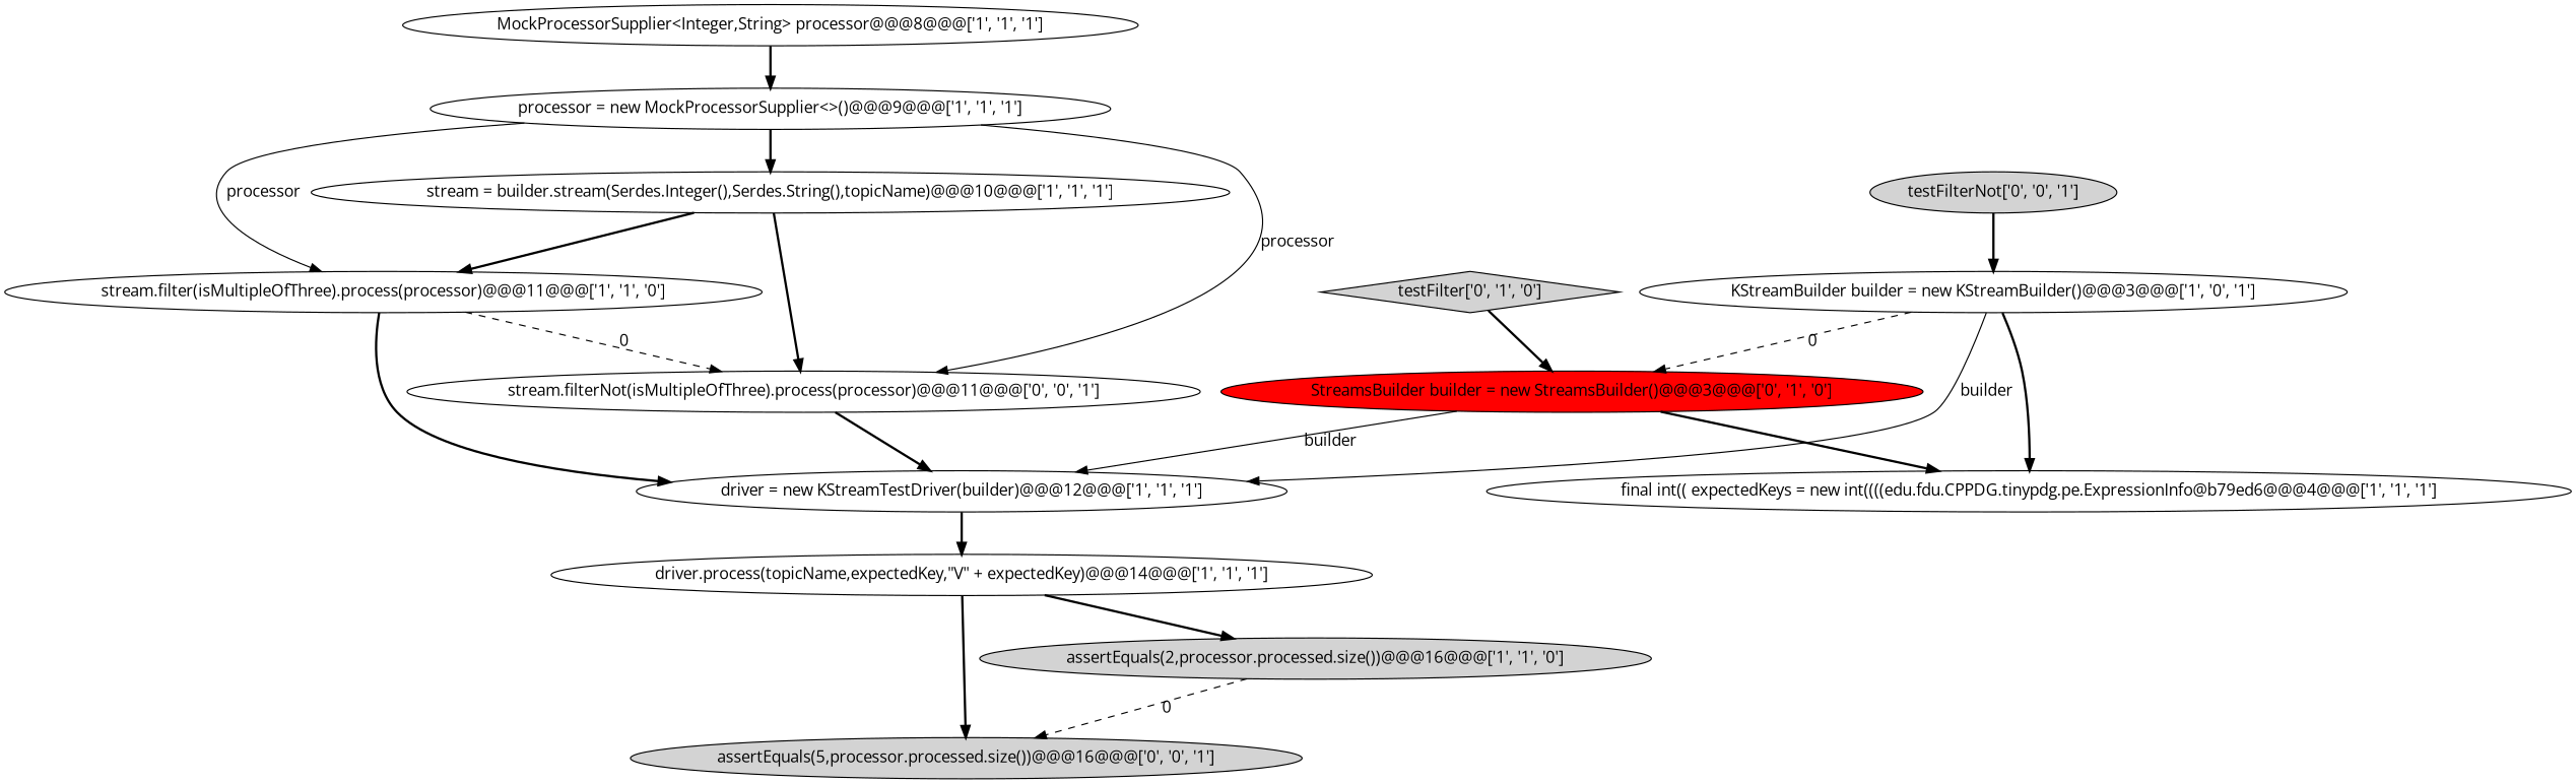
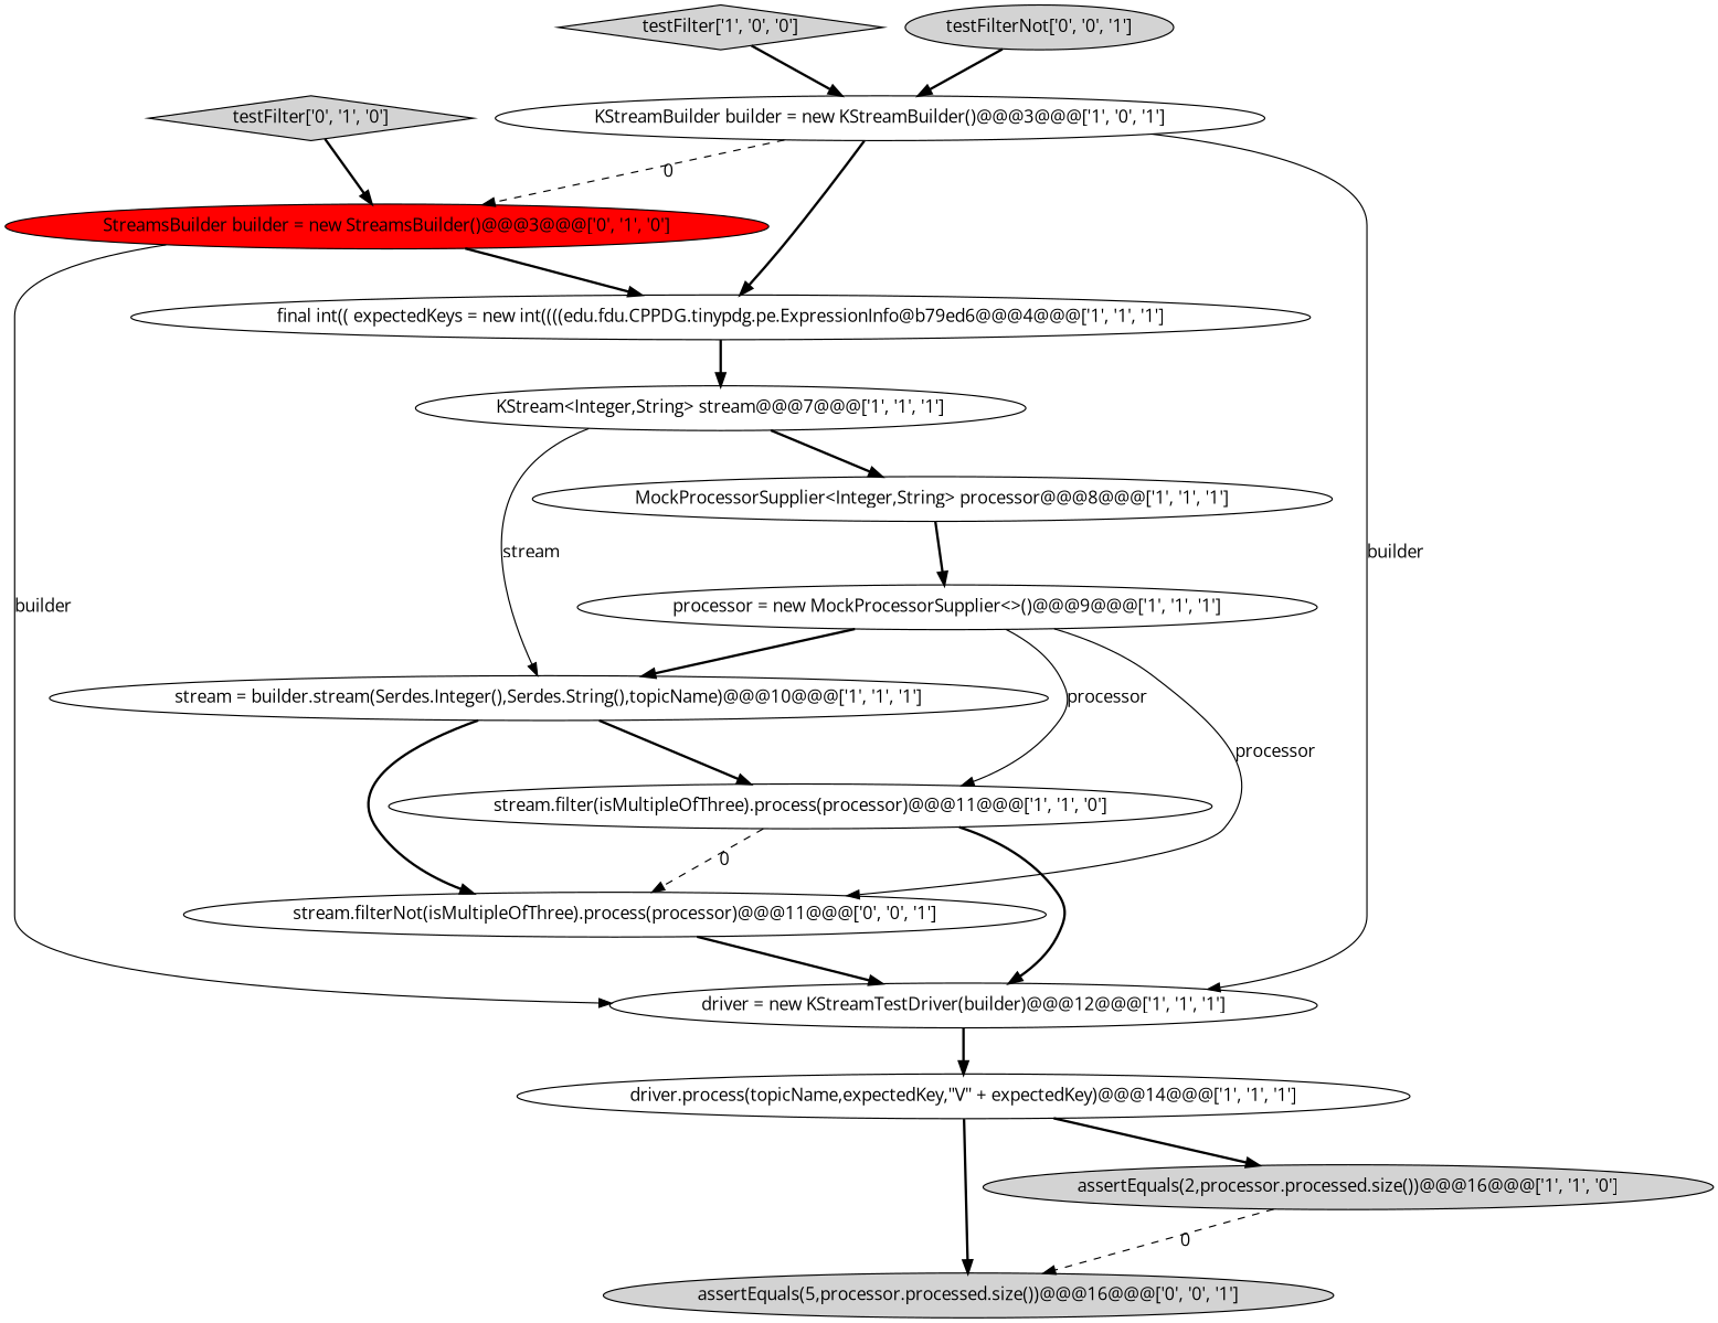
  digraph {
    fontname="Open Sans"
    node [fillcolor=white fontname="Open Sans" shape=ellipse style=filled]
    edge [fontname="Open Sans" style=bold]
    n1 [label="stream.filterNot(isMultipleOfThree).process(processor)@@@11@@@['0', '0', '1']"]
    n2 [label="driver = new KStreamTestDriver(builder)@@@12@@@['1', '1', '1']"]
    n3 [label="driver.process(topicName,expectedKey,\"V\" + expectedKey)@@@14@@@['1', '1', '1']"]
+   n4 [label="KStream<Integer,String> stream@@@7@@@['1', '1', '1']"]
    n5 [label="stream = builder.stream(Serdes.Integer(),Serdes.String(),topicName)@@@10@@@['1', '1', '1']"]
    n6 [label="MockProcessorSupplier<Integer,String> processor@@@8@@@['1', '1', '1']"]
    n7 [label="stream.filter(isMultipleOfThree).process(processor)@@@11@@@['1', '1', '0']"]
    n8 [label="processor = new MockProcessorSupplier<>()@@@9@@@['1', '1', '1']"]
    n9 [fillcolor=lightgray label="assertEquals(5,processor.processed.size())@@@16@@@['0', '0', '1']"]
    n10 [fillcolor=lightgray label="assertEquals(2,processor.processed.size())@@@16@@@['1', '1', '0']"]
    n11 [fillcolor=lightgray label="testFilter['0', '1', '0']" shape=diamond]
    n12 [fillcolor=red label="StreamsBuilder builder = new StreamsBuilder()@@@3@@@['0', '1', '0']"]
    n13 [label="final int(( expectedKeys = new int((((edu.fdu.CPPDG.tinypdg.pe.ExpressionInfo@b79ed6@@@4@@@['1', '1', '1']"]
    n14 [label="KStreamBuilder builder = new KStreamBuilder()@@@3@@@['1', '0', '1']"]
+   n15 [fillcolor=lightgray label="testFilter['1', '0', '0']" shape=diamond]
    n16 [fillcolor=lightgray label="testFilterNot['0', '0', '1']"]
    n1 -> n2
    n2 -> n3
    n3 -> n9
    n3 -> n10
+   n4 -> n5 [label=stream style=solid]
+   n4 -> n6
    n5 -> n1
    n5 -> n7
    n6 -> n8
    n7 -> n1 [label=0 style=dashed]
    n7 -> n2
    n8 -> n1 [label=processor style=solid]
    n8 -> n5
    n8 -> n7 [label=processor style=solid]
    n10 -> n9 [label=0 style=dashed]
    n11 -> n12
    n12 -> n2 [label=builder style=solid]
    n12 -> n13
+   n13 -> n4
    n14 -> n2 [label=builder style=solid]
    n14 -> n12 [label=0 style=dashed]
    n14 -> n13
+   n15 -> n14
    n16 -> n14
  }
